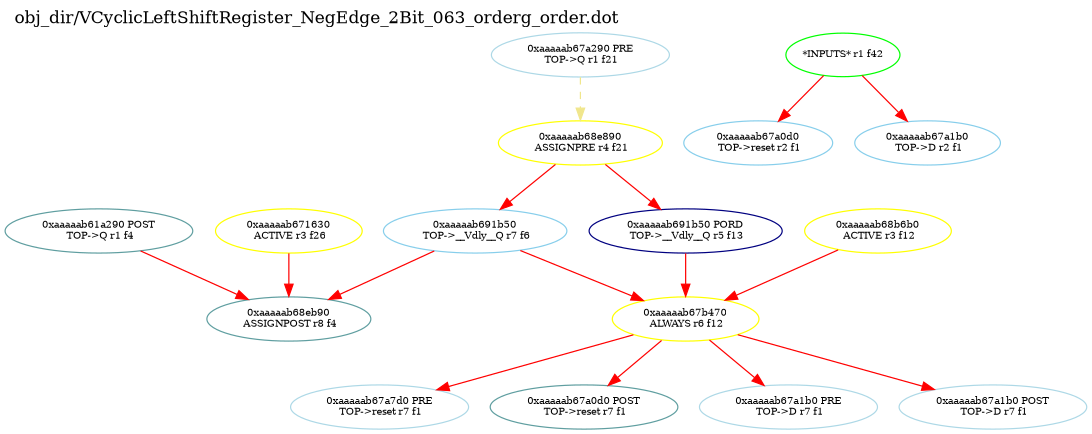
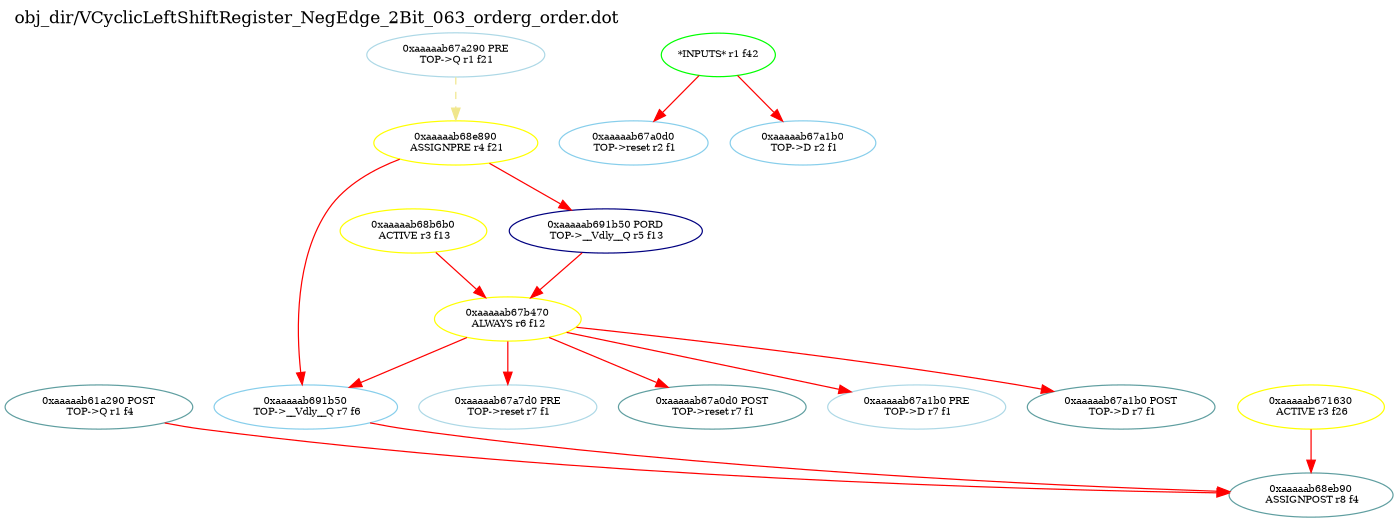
  digraph {
    label="obj_dir/VCyclicLeftShiftRegister_NegEdge_2Bit_063_orderg_order.dot"
    labeljust=l
    labelloc=t
    rankdir=TB
    node [color=CadetBlue fontsize=8]
    edge [color=red fontsize=8 weight=32]
    n1 [label="0xaaaaab61a290 POST\n TOP->Q r1 f4"]
    n2 [label="0xaaaaab68eb90\n ASSIGNPOST r8 f4"]
    n3 [color=lightblue label="0xaaaaab67a290 PRE\n TOP->Q r1 f21"]
    n4 [color=yellow label="0xaaaaab68e890\n ASSIGNPRE r4 f21"]
    n5 [color=NavyBlue label="0xaaaaab691b50 PORD\n TOP->__Vdly__Q r5 f13"]
    n6 [color=skyblue label="0xaaaaab691b50\n TOP->__Vdly__Q r7 f6"]
    n7 [color=green label="*INPUTS* r1 f42"]
    n8 [color=skyblue label="0xaaaaab67a0d0\n TOP->reset r2 f1"]
    n9 [color=skyblue label="0xaaaaab67a1b0\n TOP->D r2 f1"]
-   n10 [color=yellow label="0xaaaaab68b6b0\n ACTIVE r3 f12"]
+   n10 [color=yellow label="0xaaaaab68b6b0\n ACTIVE r3 f13"]
    n11 [color=yellow label="0xaaaaab67b470\n ALWAYS r6 f12"]
    n12 [color=yellow label="0xaaaaab671630\n ACTIVE r3 f26"]
    n13 [color=lightblue label="0xaaaaab67a7d0 PRE\n TOP->reset r7 f1"]
    n14 [label="0xaaaaab67a0d0 POST\n TOP->reset r7 f1"]
    n15 [color=lightblue label="0xaaaaab67a1b0 PRE\n TOP->D r7 f1"]
-   n16 [color=lightblue label="0xaaaaab67a1b0 POST\n TOP->D r7 f1"]
+   n16 [label="0xaaaaab67a1b0 POST\n TOP->D r7 f1"]
    n1 -> n2 [weight=2]
    n3 -> n4 [color=khaki style=dashed weight=3]
    n4 -> n5
    n4 -> n6
    n5 -> n11
    n6 -> n2 [weight=8]
    n7 -> n8 [weight=1]
    n7 -> n9 [weight=1]
    n10 -> n11
-   n6 -> n11
+   n11 -> n6
    n11 -> n13
    n11 -> n14 [weight=2]
    n11 -> n15
    n11 -> n16 [weight=2]
    n12 -> n2
  }
